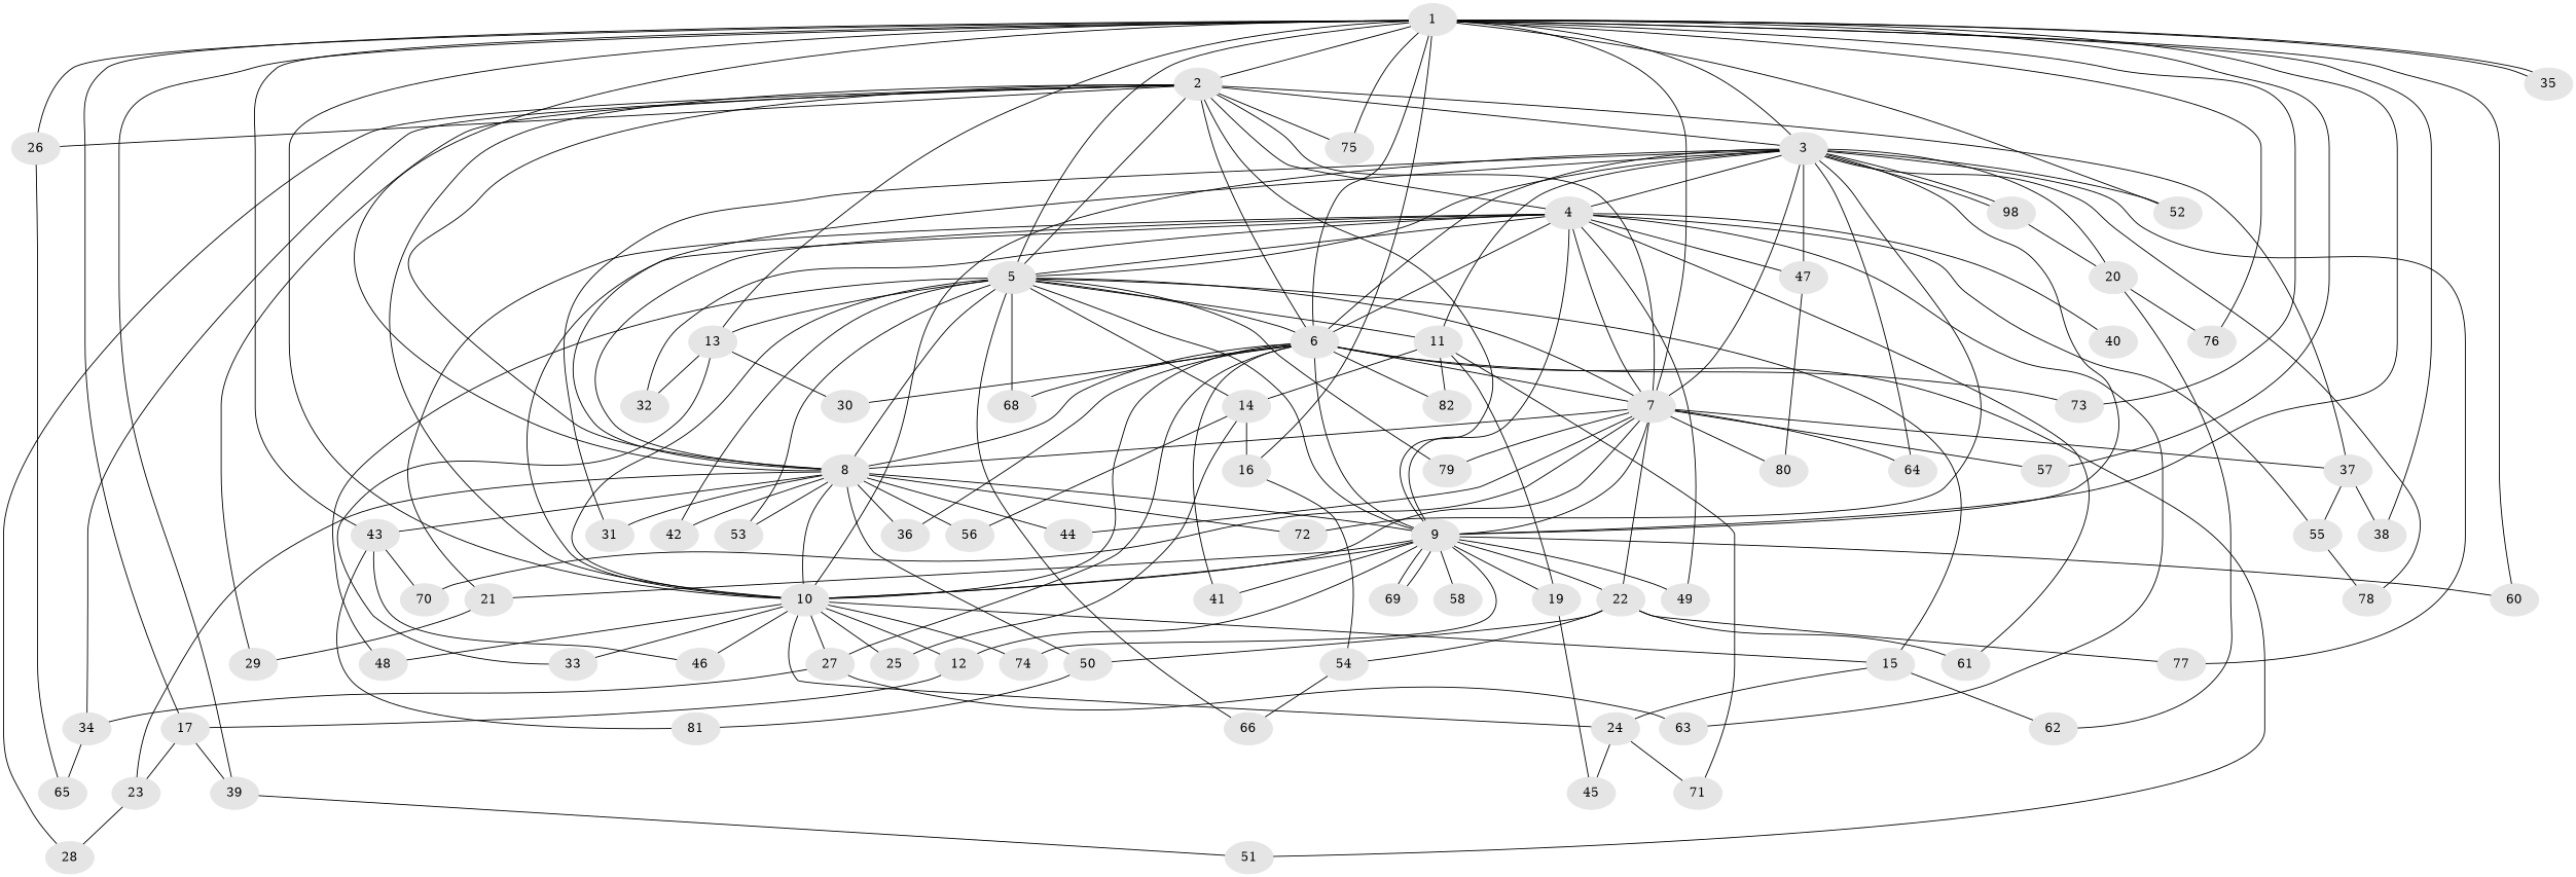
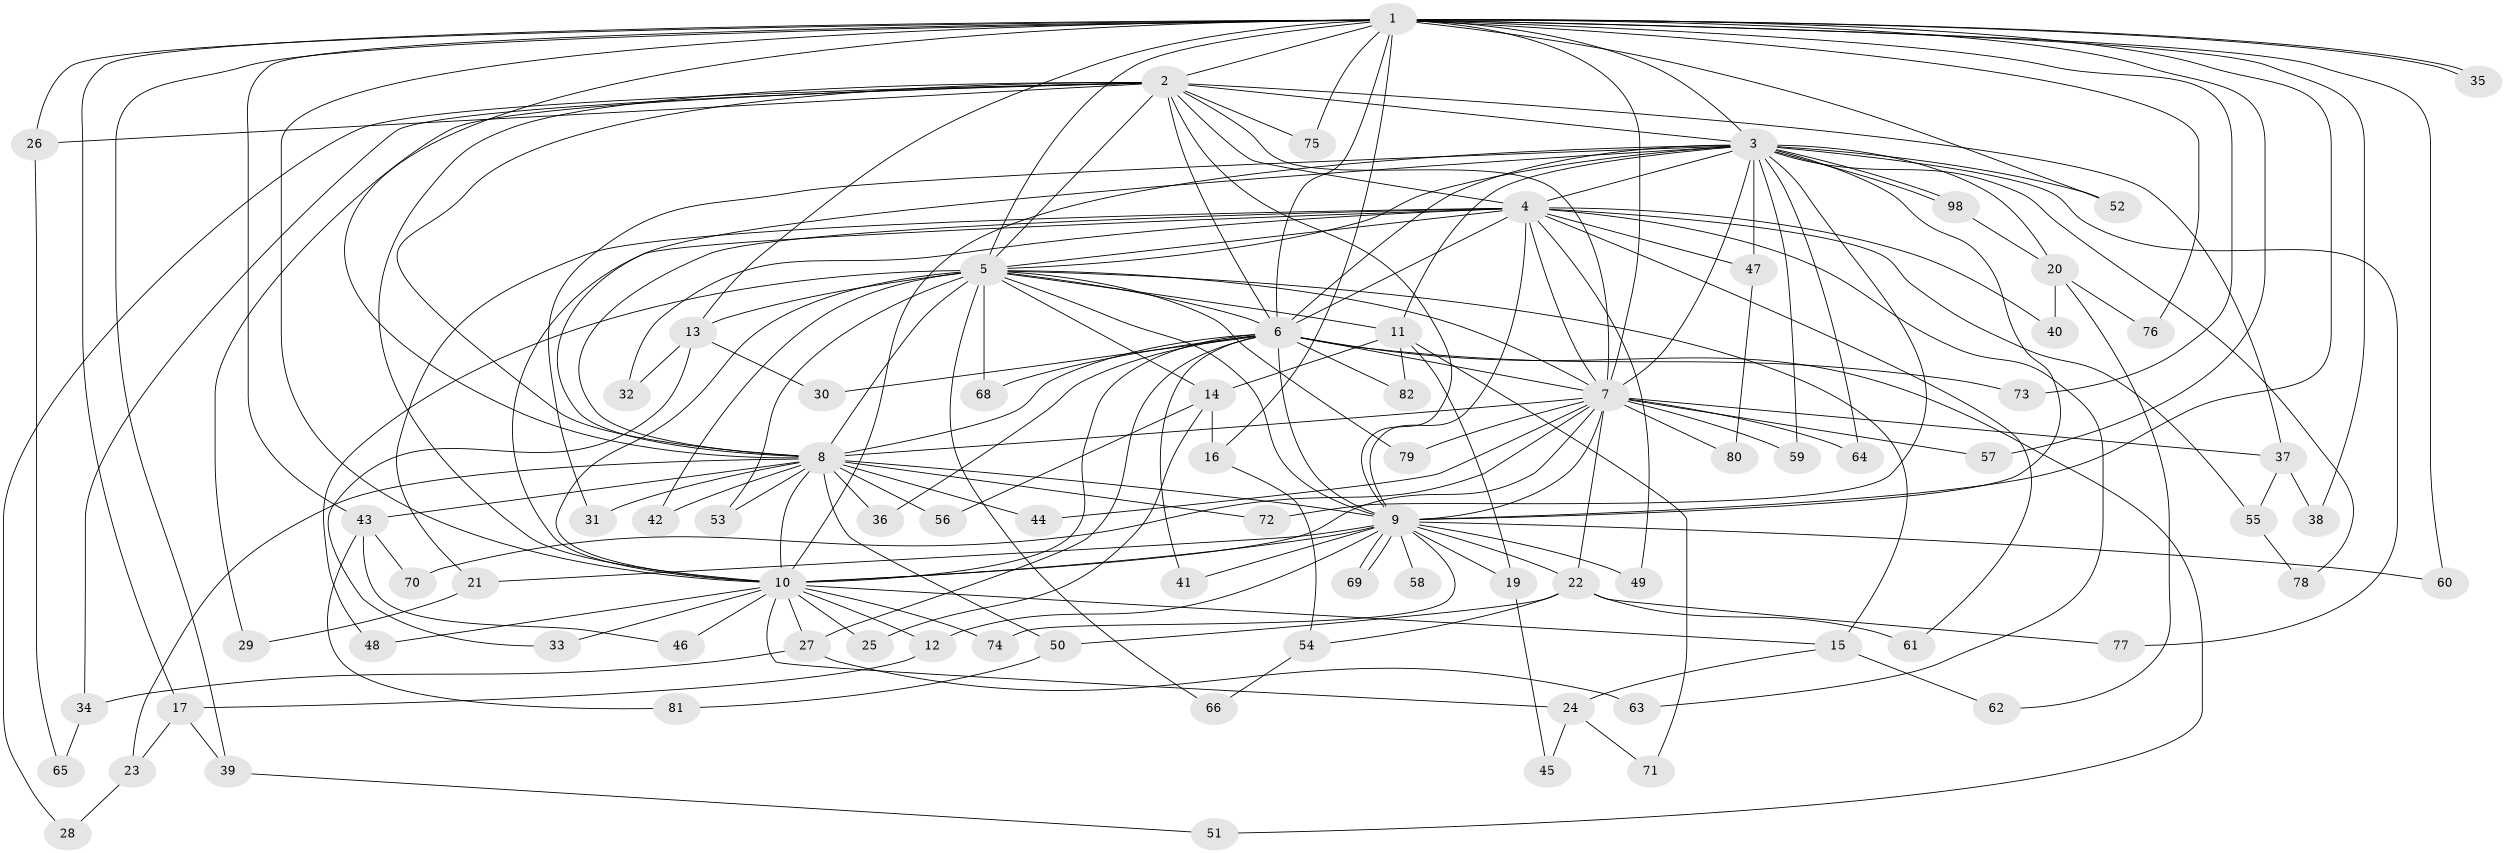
  graph {
    node [color=gray90 style=filled]
    1
    2
    3
    5
    6
    7
    8
    9
    10
    13
    16
    17
    26
    35
    38
    39
    43
    52
    57
    60
    73
    75
    76
    4
    28
    29
    34
    37
    11
    n30 [label=98]
    20
    31
    47
+   59
    64
    72
    77
    78
    21
    32
    40
    49
    55
    61
    63
    14
    15
    42
    48
    53
    66
    68
    79
    27
    30
    36
    41
    51
    82
    22
    44
    70
    80
    23
    50
    56
    58
    12
    19
    69
    74
    24
    25
    33
    46
    54
    65
    81
    71
    62
    45
    1 -- 2
    1 -- 3
    1 -- 5
    1 -- 6
    1 -- 7
    1 -- 8
    1 -- 9
    1 -- 10
    1 -- 13
    1 -- 16
    1 -- 17
    1 -- 26
    1 -- 35
    1 -- 35
    1 -- 38
    1 -- 39
    1 -- 43
    1 -- 52
    1 -- 57
    1 -- 60
    1 -- 73
    1 -- 75
    1 -- 76
    2 -- 3
    2 -- 5
    2 -- 6
    2 -- 7
    2 -- 8
    2 -- 9
    2 -- 10
    2 -- 26
    2 -- 75
    2 -- 4
    2 -- 28
    2 -- 29
    2 -- 34
    2 -- 37
    3 -- 5
    3 -- 6
    3 -- 7
    3 -- 8
    3 -- 9
    3 -- 10
    3 -- 52
    3 -- 4
    3 -- 11
    3 -- n30
    3 -- n30
    3 -- 20
    3 -- 31
    3 -- 47
+   3 -- 59
    3 -- 64
    3 -- 72
    3 -- 77
    3 -- 78
    5 -- 6
    5 -- 7
    5 -- 8
    5 -- 9
    5 -- 10
    5 -- 13
    5 -- 11
    5 -- 14
    5 -- 15
    5 -- 42
    5 -- 48
    5 -- 53
    5 -- 66
    5 -- 68
    5 -- 79
    6 -- 7
    6 -- 8
    6 -- 9
    6 -- 10
    6 -- 73
    6 -- 68
    6 -- 27
    6 -- 30
    6 -- 36
    6 -- 41
    6 -- 51
    6 -- 82
    7 -- 8
    7 -- 9
    7 -- 10
    7 -- 57
    7 -- 37
+   7 -- 59
    7 -- 64
    7 -- 79
    7 -- 22
    7 -- 44
    7 -- 70
    7 -- 80
    8 -- 9
    8 -- 10
    8 -- 43
    8 -- 31
    8 -- 72
    8 -- 42
    8 -- 53
    8 -- 36
    8 -- 44
    8 -- 23
    8 -- 50
    8 -- 56
    9 -- 10
    9 -- 60
    9 -- 21
    9 -- 49
    9 -- 41
    9 -- 22
    9 -- 58
    9 -- 12
    9 -- 19
    9 -- 69
    9 -- 69
    9 -- 74
    10 -- 15
    10 -- 48
    10 -- 27
    10 -- 12
    10 -- 74
    10 -- 24
    10 -- 25
    10 -- 33
    10 -- 46
    13 -- 32
    13 -- 30
    13 -- 33
    16 -- 54
    17 -- 39
    17 -- 23
    26 -- 65
    39 -- 51
    43 -- 70
    43 -- 46
    43 -- 81
    4 -- 5
    4 -- 6
    4 -- 7
    4 -- 8
    4 -- 9
    4 -- 10
    4 -- 47
    4 -- 21
    4 -- 32
    4 -- 40
    4 -- 49
    4 -- 55
    4 -- 61
    4 -- 63
    34 -- 65
    37 -- 38
    37 -- 55
    11 -- 14
    11 -- 82
    11 -- 19
    11 -- 71
    n30 -- 20
    20 -- 76
+   20 -- 40
    20 -- 62
    47 -- 80
    21 -- 29
    55 -- 78
    14 -- 16
    14 -- 56
    14 -- 25
    15 -- 24
    15 -- 62
    27 -- 34
    27 -- 63
    22 -- 77
    22 -- 61
    22 -- 50
    22 -- 54
    23 -- 28
    50 -- 81
    12 -- 17
    19 -- 45
    24 -- 71
    24 -- 45
    54 -- 66
  }
